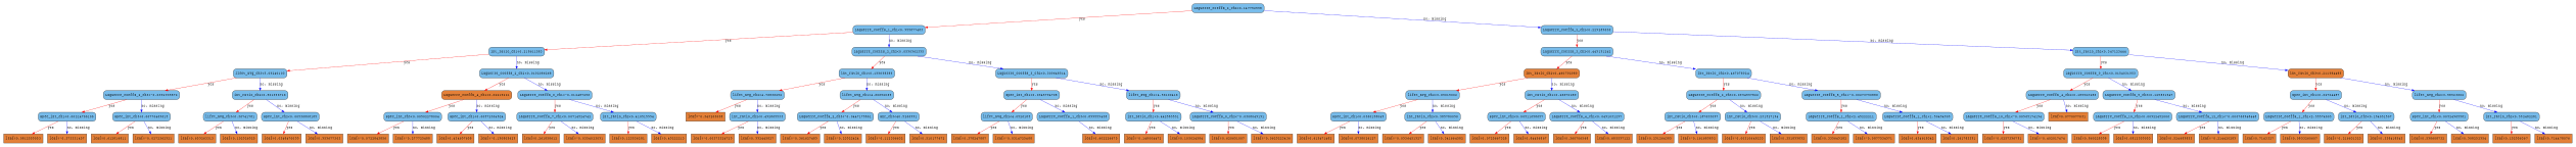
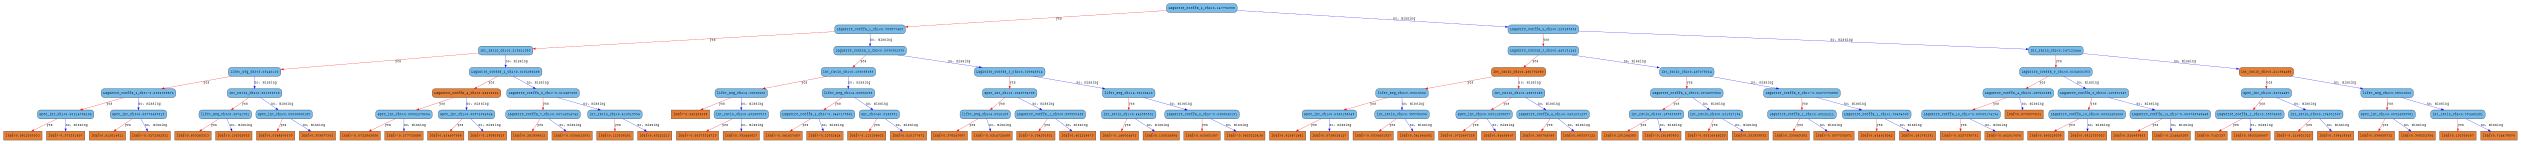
  digraph {
    fontname="Courier Prime"
    rankdir=TB
    node [fillcolor="#e48038" fontname="Courier Prime" shape=box style=filled]
    edge [color="#FF0000" fontname="Courier Prime"]
    n1 [fillcolor="#78bceb" height=0.5 label="Laguerre_coeffs_2_ch2<0.147752598" style="filled, rounded" width=3.1076]
    n2 [fillcolor="#78bceb" height=0.5 label="Laguerre_coeffs_1_ch1<0.955877483" style="filled, rounded" width=3.1076]
    n3 [fillcolor="#78bceb" height=0.5 label="Laguerre_coeffs_2_ch2<0.229289636" style="filled, rounded" width=3.1076]
    n4 [fillcolor="#78bceb" height=0.5 label="int_ratio_ch1<0.218611583" style="filled, rounded" width=2.3264]
    n5 [fillcolor="#78bceb" height=0.5 label="Laguerre_coeffs_2_ch2<0.0590962395" style="filled, rounded" width=3.2014]
    n6 [fillcolor="#78bceb" height=0.5 label="Laguerre_coeffs_3_ch2<0.449191242" style="filled, rounded" width=3.1076]
    n7 [fillcolor="#78bceb" height=0.5 label="int_ratio_ch2<0.347123444" style="filled, rounded" width=2.3264]
    n8 [fillcolor="#78bceb" height=0.5 label="lifet_avg_ch3<5.09240103" style="filled, rounded" width=2.2639]
    n9 [fillcolor="#78bceb" height=0.5 label="Laguerre_coeffs_2_ch2<0.0192086268" style="filled, rounded" width=3.2014]
    n10 [fillcolor="#78bceb" height=0.5 label="int_ratio_ch1<0.199698389" style="filled, rounded" width=2.3264]
    n11 [fillcolor="#78bceb" height=0.5 label="Laguerre_coeffs_3_ch2<0.309648514" style="filled, rounded" width=3.1076]
    n12 [height=0.5 label="int_ratio_ch2<0.460792989" style="filled, rounded" width=2.3264]
    n13 [fillcolor="#78bceb" height=0.5 label="int_ratio_ch2<0.467078924" style="filled, rounded" width=2.3264]
    n14 [fillcolor="#78bceb" height=0.5 label="Laguerre_coeffs_9_ch1<0.0154031953" style="filled, rounded" width=3.2014]
    n15 [height=0.5 label="int_ratio_ch3<0.211984485" style="filled, rounded" width=2.3264]
    n16 [fillcolor="#78bceb" height=0.5 label="Laguerre_coeffs_2_ch3<-0.0392935872" style="filled, rounded" width=3.2639]
    n17 [fillcolor="#78bceb" height=0.5 label="int_ratio_ch2<0.501396716" style="filled, rounded" width=2.3264]
    n18 [height=0.5 label="Laguerre_coeffs_4_ch1<0.02219221" style="filled, rounded" width=3.0139]
    n19 [fillcolor="#78bceb" height=0.5 label="Laguerre_coeffs_6_ch1<-0.012487256" style="filled, rounded" width=3.1701]
    n20 [fillcolor="#78bceb" height=0.5 label="lifet_avg_ch2<4.76836252" style="filled, rounded" width=2.2639]
    n21 [fillcolor="#78bceb" height=0.5 label="lifet_avg_ch1<4.60652065" style="filled, rounded" width=2.2639]
    n22 [fillcolor="#78bceb" height=0.5 label="spec_int_ch1<0.0345794708" style="filled, rounded" width=2.4097]
    n23 [fillcolor="#78bceb" height=0.5 label="lifet_avg_ch1<4.56100416" style="filled, rounded" width=2.2639]
    n24 [fillcolor="#78bceb" height=0.5 label="lifet_avg_ch2<3.69015002" style="filled, rounded" width=2.2639]
    n25 [fillcolor="#78bceb" height=0.5 label="int_ratio_ch1<0.26670289" style="filled, rounded" width=2.2326]
    n26 [fillcolor="#78bceb" height=0.5 label="Laguerre_coeffs_2_ch3<0.0994597822" style="filled, rounded" width=3.2014]
    n27 [fillcolor="#78bceb" height=0.5 label="Laguerre_coeffs_8_ch1<-0.00273790886" style="filled, rounded" width=3.3576]
    n28 [fillcolor="#78bceb" height=0.5 label="Laguerre_coeffs_4_ch2<0.189923286" style="filled, rounded" width=3.1076]
    n29 [fillcolor="#78bceb" height=0.5 label="Laguerre_coeffs_5_ch3<0.125831947" style="filled, rounded" width=3.1076]
    n30 [fillcolor="#78bceb" height=0.5 label="spec_int_ch1<0.02704487" style="filled, rounded" width=2.2222]
    n31 [fillcolor="#78bceb" height=0.5 label="lifet_avg_ch2<3.58923602" style="filled, rounded" width=2.2639]
    n32 [fillcolor="#78bceb" height=0.5 label="spec_int_ch1<0.00214766106" style="filled, rounded" width=2.5035]
    n33 [fillcolor="#78bceb" height=0.5 label="spec_int_ch3<0.00770469615" style="filled, rounded" width=2.5035]
    n34 [fillcolor="#78bceb" height=0.5 label="lifet_avg_ch3<6.36741781" style="filled, rounded" width=2.2639]
    n35 [fillcolor="#78bceb" height=0.5 label="spec_int_ch2<0.00536808185" style="filled, rounded" width=2.5035]
    n36 [fillcolor="#78bceb" height=0.5 label="spec_int_ch3<0.00502278004" style="filled, rounded" width=2.5035]
    n37 [fillcolor="#78bceb" height=0.5 label="spec_int_ch1<0.00572364824" style="filled, rounded" width=2.5035]
    n38 [fillcolor="#78bceb" height=0.5 label="Laguerre_coeffs_7_ch1<0.00714524742" style="filled, rounded" width=3.2951]
    n39 [fillcolor="#78bceb" height=0.5 label="int_ratio_ch2<0.410515994" style="filled, rounded" width=2.3264]
    n40 [height=0.5 label="leaf=-0.343203038" width=1.6701]
    n41 [fillcolor="#78bceb" height=0.5 label="int_ratio_ch2<0.492865533" style="filled, rounded" width=2.3264]
    n42 [fillcolor="#78bceb" height=0.5 label="Laguerre_coeffs_2_ch3<-0.0447179861" style="filled, rounded" width=3.2639]
    n43 [fillcolor="#78bceb" height=0.5 label="snr_ch3<40.5266991" style="filled, rounded" width=1.8264]
    n44 [fillcolor="#78bceb" height=0.5 label="lifet_avg_ch2<4.0526185" style="filled, rounded" width=2.1701]
    n45 [fillcolor="#78bceb" height=0.5 label="Laguerre_coeffs_1_ch3<0.899559438" style="filled, rounded" width=3.1076]
    n46 [fillcolor="#78bceb" height=0.5 label="int_ratio_ch1<0.442583531" style="filled, rounded" width=2.3264]
    n47 [fillcolor="#78bceb" height=0.5 label="Laguerre_coeffs_6_ch2<-0.0308049191" style="filled, rounded" width=3.2639]
    n48 [height=0.5 label="leaf=0.0812559053" width=1.7014]
    n49 [height=0.5 label="leaf=-0.373331457" width=1.6701]
    n50 [height=0.5 label="leaf=0.612816811" width=1.6076]
    n51 [height=0.5 label="leaf=-0.0272362921" width=1.7639]
    n52 [height=0.5 label="leaf=0.659263313" width=1.6076]
    n53 [height=0.5 label="leaf=0.102926925" width=1.6076]
    n54 [height=0.5 label="leaf=0.0348470099" width=1.7014]
    n55 [height=0.5 label="leaf=0.959677303" width=1.6076]
    n56 [height=0.5 label="leaf=-0.0722843856" width=1.7639]
    n57 [height=0.5 label="leaf=-0.277725488" width=1.6701]
    n58 [height=0.5 label="leaf=0.434697658" width=1.6076]
    n59 [height=0.5 label="leaf=-0.190805629" width=1.6701]
    n60 [height=0.5 label="leaf=0.261858612" width=1.6076]
    n61 [height=0.5 label="leaf=-0.0354023091" width=1.7639]
    n62 [height=0.5 label="leaf=0.123536281" width=1.6076]
    n63 [height=0.5 label="leaf=0.49222213" width=1.5139]
    n64 [height=0.5 label="leaf=-0.00373324729" width=1.8576]
    n65 [height=0.5 label="leaf=0.992445827" width=1.6076]
    n66 [height=0.5 label="leaf=-0.361627489" width=1.6701]
    n67 [height=0.5 label="leaf=-0.23922424" width=1.5764]
    n68 [height=0.5 label="leaf=-0.112306632" width=1.6701]
    n69 [height=0.5 label="leaf=0.510177672" width=1.6076]
    n70 [height=0.5 label="leaf=0.378247887" width=1.6076]
    n71 [height=0.5 label="leaf=-0.0314725488" width=1.7639]
+   n72 [height=0.5 label="leaf=-0.304391831" width=1.6701]
    n73 [height=0.5 label="leaf=0.602226675" width=1.6076]
    n74 [height=0.5 label="leaf=-0.148004472" width=1.6701]
    n75 [height=0.5 label="leaf=0.105024584" width=1.6076]
    n76 [height=0.5 label="leaf=0.620651007" width=1.6076]
    n77 [height=0.5 label="leaf=-0.0629223436" width=1.7639]
    n78 [fillcolor="#78bceb" height=0.5 label="spec_int_ch1<0.0360158049" style="filled, rounded" width=2.4097]
    n79 [fillcolor="#78bceb" height=0.5 label="int_ratio_ch2<0.385780096" style="filled, rounded" width=2.3264]
    n80 [fillcolor="#78bceb" height=0.5 label="spec_int_ch2<0.00511658657" style="filled, rounded" width=2.5035]
    n81 [fillcolor="#78bceb" height=0.5 label="Laguerre_coeffs_4_ch1<0.0491031297" style="filled, rounded" width=3.2014]
    n82 [fillcolor="#78bceb" height=0.5 label="int_ratio_ch3<0.187633097" style="filled, rounded" width=2.3264]
    n83 [fillcolor="#78bceb" height=0.5 label="int_ratio_ch3<0.231527194" style="filled, rounded" width=2.3264]
    n84 [fillcolor="#78bceb" height=0.5 label="Laguerre_coeffs_1_ch2<2.45222211" style="filled, rounded" width=3.0139]
    n85 [fillcolor="#78bceb" height=0.5 label="Laguerre_coeffs_1_ch1<1.50494909" style="filled, rounded" width=3.0139]
    n86 [fillcolor="#78bceb" height=0.5 label="Laguerre_coeffs_10_ch1<-0.00965174194" style="filled, rounded" width=3.4514]
    n87 [height=0.5 label="leaf=0.0770077631" width=1.7014]
    n88 [fillcolor="#78bceb" height=0.5 label="Laguerre_coeffs_10_ch2<0.00922452006" style="filled, rounded" width=3.3889]
    n89 [fillcolor="#78bceb" height=0.5 label="Laguerre_coeffs_12_ch1<-0.000766948448" style="filled, rounded" width=3.5451]
    n90 [fillcolor="#78bceb" height=0.5 label="Laguerre_coeffs_1_ch1<2.35574603" style="filled, rounded" width=3.0139]
    n91 [fillcolor="#78bceb" height=0.5 label="int_ratio_ch3<0.194031507" style="filled, rounded" width=2.3264]
    n92 [fillcolor="#78bceb" height=0.5 label="spec_int_ch1<0.00524965581" style="filled, rounded" width=2.5035]
    n93 [fillcolor="#78bceb" height=0.5 label="int_ratio_ch2<0.392482281" style="filled, rounded" width=2.3264]
    n94 [height=0.5 label="leaf=0.615471482" width=1.6076]
    n95 [height=0.5 label="leaf=0.0738026127" width=1.7014]
    n96 [height=0.5 label="leaf=-0.0936451927" width=1.7639]
    n97 [height=0.5 label="leaf=0.341664582" width=1.6076]
    n98 [height=0.5 label="leaf=0.0725667328" width=1.7014]
    n99 [height=0.5 label="leaf=0.84456867" width=1.5139]
    n100 [height=0.5 label="leaf=0.360706568" width=1.6076]
    n101 [height=0.5 label="leaf=0.685597122" width=1.6076]
    n102 [height=0.5 label="leaf=0.291264385" width=1.6076]
    n103 [height=0.5 label="leaf=-0.161689892" width=1.6701]
    n104 [height=0.5 label="leaf=-0.00310648233" width=1.8576]
    n105 [height=0.5 label="leaf=0.351899892" width=1.6076]
    n106 [height=0.5 label="leaf=0.335649282" width=1.6076]
    n107 [height=0.5 label="leaf=-0.0877534971" width=1.7639]
    n108 [height=0.5 label="leaf=0.634618342" width=1.6076]
    n109 [height=0.5 label="leaf=0.261783391" width=1.6076]
    n110 [height=0.5 label="leaf=-0.0257396791" width=1.7639]
    n111 [height=0.5 label="leaf=-0.402017474" width=1.6701]
    n112 [height=0.5 label="leaf=0.860228598" width=1.6076]
    n113 [height=0.5 label="leaf=0.0812559053" width=1.7014]
    n114 [height=0.5 label="leaf=0.524689853" width=1.6076]
    n115 [height=0.5 label="leaf=-0.214420289" width=1.6701]
    n116 [height=0.5 label="leaf=0.7143327" width=1.4201]
    n117 [height=0.5 label="leaf=0.0853260607" width=1.7014]
    n118 [height=0.5 label="leaf=-0.216631323" width=1.6701]
    n119 [height=0.5 label="leaf=0.338418543" width=1.6076]
    n120 [height=0.5 label="leaf=0.598608732" width=1.6076]
    n121 [height=0.5 label="leaf=0.908252954" width=1.6076]
    n122 [height=0.5 label="leaf=0.152956367" width=1.6076]
    n123 [height=0.5 label="leaf=0.714478076" width=1.6076]
    n1 -> n2 [label=yes]
    n1 -> n3 [color="#0000FF" label="no, missing"]
    n2 -> n4 [label=yes]
    n2 -> n5 [color="#0000FF" label="no, missing"]
    n3 -> n6 [label=yes]
    n3 -> n7 [color="#0000FF" label="no, missing"]
    n4 -> n8 [label=yes]
    n4 -> n9 [color="#0000FF" label="no, missing"]
    n5 -> n10 [label=yes]
    n5 -> n11 [color="#0000FF" label="no, missing"]
    n6 -> n12 [label=yes]
    n6 -> n13 [color="#0000FF" label="no, missing"]
    n7 -> n14 [label=yes]
    n7 -> n15 [color="#0000FF" label="no, missing"]
    n8 -> n16 [label=yes]
    n8 -> n17 [color="#0000FF" label="no, missing"]
    n9 -> n18 [label=yes]
    n9 -> n19 [color="#0000FF" label="no, missing"]
    n10 -> n20 [label=yes]
    n10 -> n21 [color="#0000FF" label="no, missing"]
    n11 -> n22 [label=yes]
    n11 -> n23 [color="#0000FF" label="no, missing"]
    n12 -> n24 [label=yes]
-   n12 -> n25 [color="#0000FF" label="no, missing"]
+   n12 -> n25 [label="no, missing"]
    n13 -> n26 [label=yes]
    n13 -> n27 [color="#0000FF" label="no, missing"]
    n14 -> n28 [label=yes]
    n14 -> n29 [color="#0000FF" label="no, missing"]
    n15 -> n30 [label=yes]
    n15 -> n31 [color="#0000FF" label="no, missing"]
    n16 -> n32 [label=yes]
    n16 -> n33 [color="#0000FF" label="no, missing"]
    n17 -> n34 [label=yes]
    n17 -> n35 [color="#0000FF" label="no, missing"]
    n18 -> n36 [label=yes]
    n18 -> n37 [color="#0000FF" label="no, missing"]
    n19 -> n38 [label=yes]
    n19 -> n39 [color="#0000FF" label="no, missing"]
    n20 -> n40 [label=yes]
    n20 -> n41 [color="#0000FF" label="no, missing"]
    n21 -> n42 [label=yes]
    n21 -> n43 [color="#0000FF" label="no, missing"]
    n22 -> n44 [label=yes]
    n22 -> n45 [color="#0000FF" label="no, missing"]
    n23 -> n46 [label=yes]
    n23 -> n47 [color="#0000FF" label="no, missing"]
    n24 -> n78 [label=yes]
    n24 -> n79 [color="#0000FF" label="no, missing"]
    n25 -> n80 [label=yes]
    n25 -> n81 [color="#0000FF" label="no, missing"]
    n26 -> n82 [label=yes]
    n26 -> n83 [color="#0000FF" label="no, missing"]
    n27 -> n84 [label=yes]
    n27 -> n85 [color="#0000FF" label="no, missing"]
    n28 -> n86 [label=yes]
    n28 -> n87 [color="#0000FF" label="no, missing"]
    n29 -> n88 [label=yes]
    n29 -> n89 [color="#0000FF" label="no, missing"]
    n30 -> n90 [label=yes]
    n30 -> n91 [color="#0000FF" label="no, missing"]
    n31 -> n92 [label=yes]
    n31 -> n93 [color="#0000FF" label="no, missing"]
    n32 -> n48 [label=yes]
    n32 -> n49 [color="#0000FF" label="no, missing"]
    n33 -> n50 [label=yes]
    n33 -> n51 [color="#0000FF" label="no, missing"]
    n34 -> n52 [label=yes]
    n34 -> n53 [color="#0000FF" label="no, missing"]
    n35 -> n54 [label=yes]
    n35 -> n55 [color="#0000FF" label="no, missing"]
    n36 -> n56 [label=yes]
    n36 -> n57 [color="#0000FF" label="no, missing"]
    n37 -> n58 [label=yes]
    n37 -> n59 [color="#0000FF" label="no, missing"]
    n38 -> n60 [label=yes]
    n38 -> n61 [color="#0000FF" label="no, missing"]
    n39 -> n62 [label=yes]
    n39 -> n63 [color="#0000FF" label="no, missing"]
    n41 -> n64 [label=yes]
    n41 -> n65 [color="#0000FF" label="no, missing"]
    n42 -> n66 [label=yes]
    n42 -> n67 [color="#0000FF" label="no, missing"]
    n43 -> n68 [label=yes]
    n43 -> n69 [color="#0000FF" label="no, missing"]
    n44 -> n70 [label=yes]
    n44 -> n71 [color="#0000FF" label="no, missing"]
+   n45 -> n72 [label=yes]
    n45 -> n73 [color="#0000FF" label="no, missing"]
    n46 -> n74 [label=yes]
    n46 -> n75 [color="#0000FF" label="no, missing"]
    n47 -> n76 [label=yes]
    n47 -> n77 [color="#0000FF" label="no, missing"]
    n78 -> n94 [label=yes]
    n78 -> n95 [color="#0000FF" label="no, missing"]
    n79 -> n96 [label=yes]
    n79 -> n97 [color="#0000FF" label="no, missing"]
    n80 -> n98 [label=yes]
    n80 -> n99 [color="#0000FF" label="no, missing"]
    n81 -> n100 [label=yes]
    n81 -> n101 [color="#0000FF" label="no, missing"]
    n82 -> n102 [label=yes]
    n82 -> n103 [color="#0000FF" label="no, missing"]
    n83 -> n104 [label=yes]
    n83 -> n105 [color="#0000FF" label="no, missing"]
    n84 -> n106 [label=yes]
    n84 -> n107 [color="#0000FF" label="no, missing"]
    n85 -> n108 [label=yes]
    n85 -> n109 [color="#0000FF" label="no, missing"]
    n86 -> n110 [label=yes]
    n86 -> n111 [color="#0000FF" label="no, missing"]
    n88 -> n112 [label=yes]
    n88 -> n113 [color="#0000FF" label="no, missing"]
    n89 -> n114 [label=yes]
    n89 -> n115 [color="#0000FF" label="no, missing"]
    n90 -> n116 [label=yes]
    n90 -> n117 [color="#0000FF" label="no, missing"]
    n91 -> n118 [label=yes]
    n91 -> n119 [color="#0000FF" label="no, missing"]
    n92 -> n120 [label=yes]
    n92 -> n121 [color="#0000FF" label="no, missing"]
    n93 -> n122 [label=yes]
    n93 -> n123 [color="#0000FF" label="no, missing"]
  }
